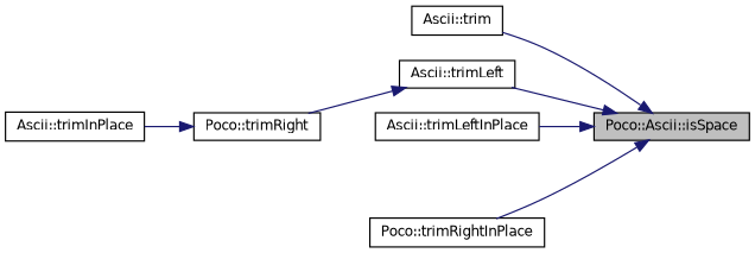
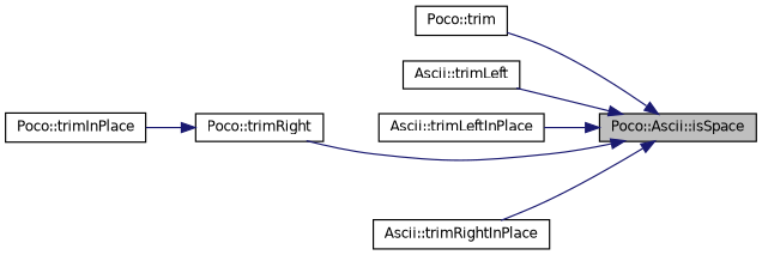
  digraph {
    rankdir=RL
    node [color=black fillcolor=white fontname=Helvetica fontsize=10 shape=record style=filled]
    edge [color=midnightblue dir=back fontname=Helvetica fontsize=10 labelfontname=Helvetica labelfontsize=10 style=solid]
    n1 [fillcolor=grey75 fontcolor=black height=0.2 label="Poco::Ascii::isSpace" width=0.4]
-   n2 [height=0.2 label="Ascii::trim" width=0.4]
+   n2 [height=0.2 label="Poco::trim" width=0.4]
    n3 [height=0.2 label="Ascii::trimLeft" width=0.4]
    n4 [height=0.2 label="Ascii::trimLeftInPlace" width=0.4]
    n5 [height=0.2 label="Poco::trimRight" width=0.4]
-   n6 [height=0.2 label="Poco::trimRightInPlace" width=0.4]
-   n7 [height=0.2 label="Ascii::trimInPlace" width=0.4]
+   n6 [height=0.2 label="Ascii::trimRightInPlace" width=0.4]
+   n7 [height=0.2 label="Poco::trimInPlace" width=0.4]
    n1 -> n2
    n1 -> n3
    n1 -> n4
-   n3 -> n5
+   n1 -> n5
    n1 -> n6
    n5 -> n7
  }
